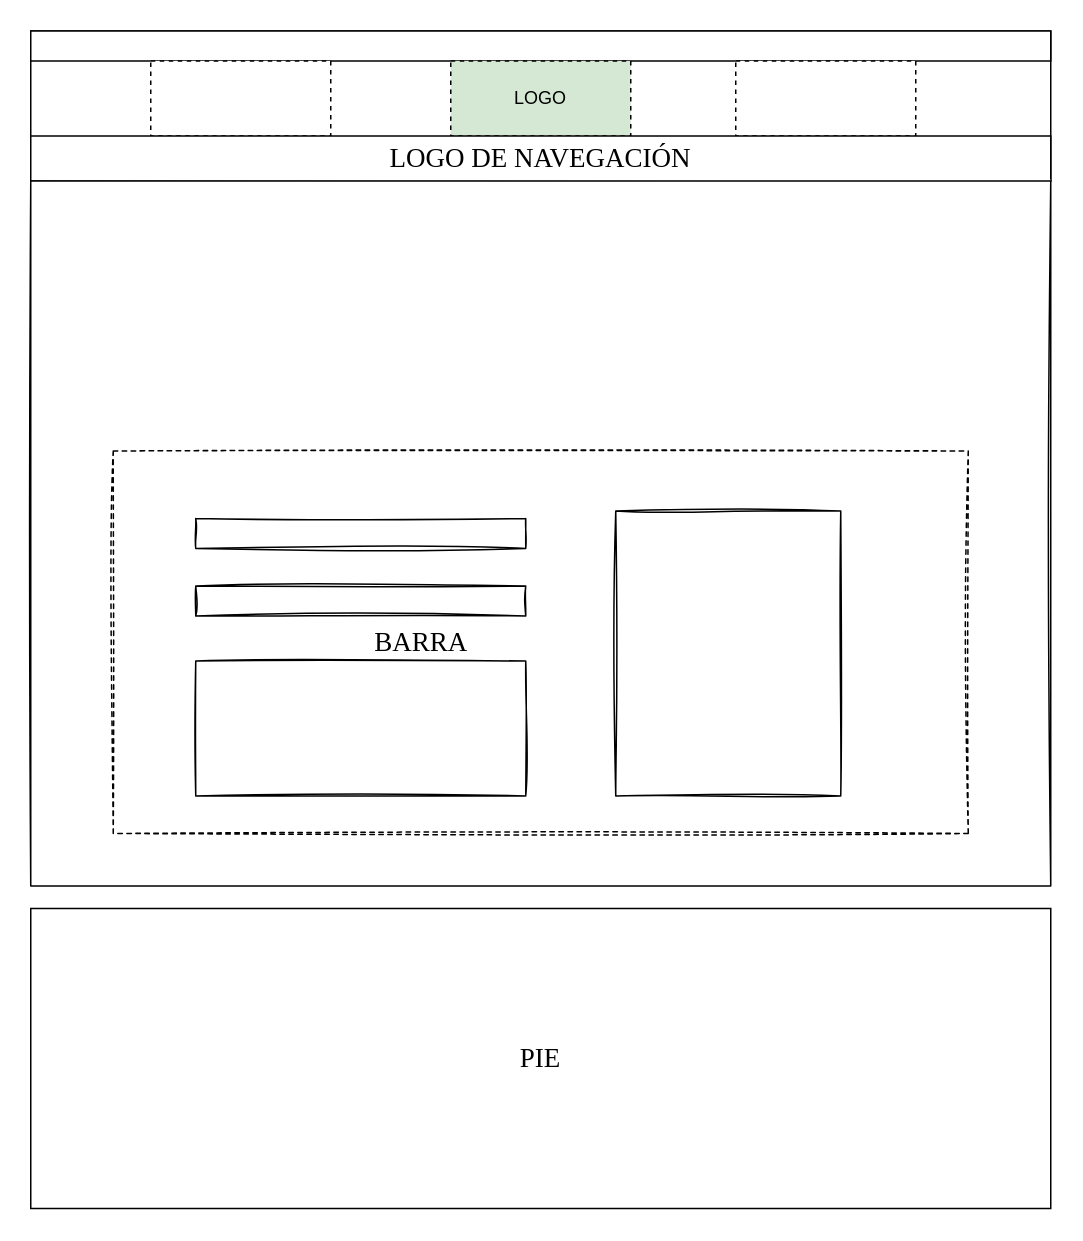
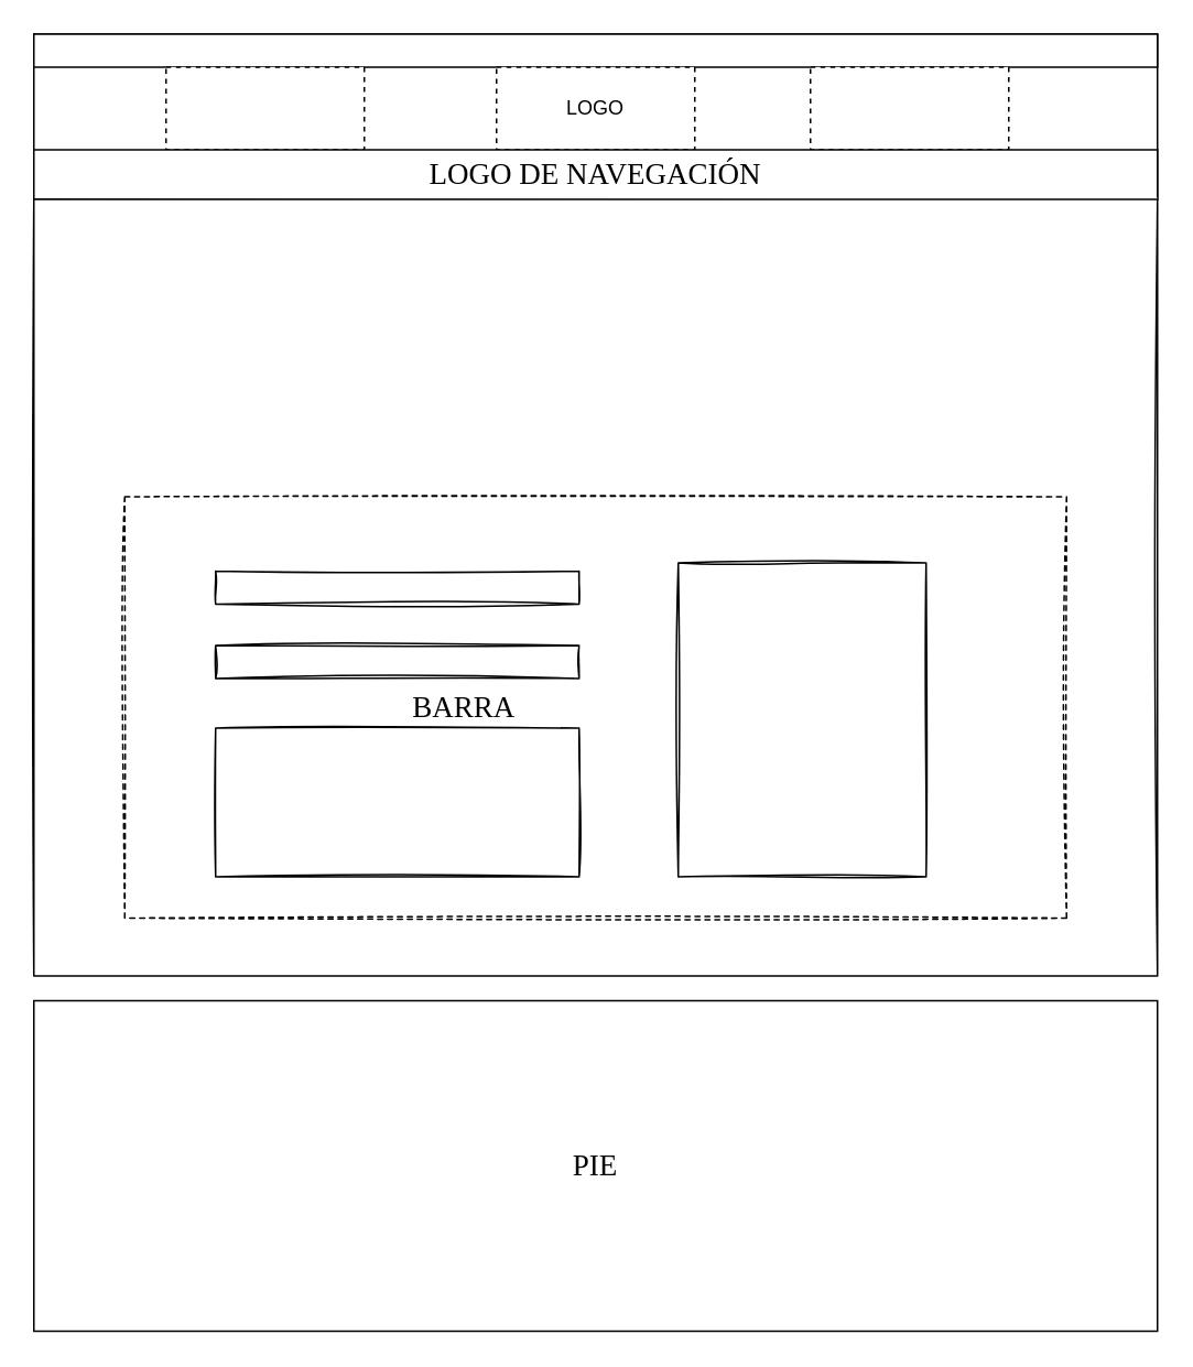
  <mxCell id="0" />
  <mxCell id="1" parent="0" />
  <mxCell id="2" value="" style="whiteSpace=wrap;html=1;hachureGap=4;pointerEvents=0;fontFamily=Architects Daughter;fontSource=https%3A%2F%2Ffonts.googleapis.com%2Fcss%3Ffamily%3DArchitects%2BDaughter;fontSize=18;" parent="1" vertex="1"><mxGeometry x="20" y="20" width="680" height="100" as="geometry" /></mxCell>
  <mxCell id="3" value="" style="rounded=0;whiteSpace=wrap;html=1;hachureGap=4;pointerEvents=0;fontFamily=Architects Daughter;fontSource=https%3A%2F%2Ffonts.googleapis.com%2Fcss%3Ffamily%3DArchitects%2BDaughter;fontSize=18;" parent="1" vertex="1"><mxGeometry x="20" y="20" width="680" height="20" as="geometry" /></mxCell>
  <mxCell id="4" value="" style="rounded=0;whiteSpace=wrap;html=1;shadow=0;dashed=1;" parent="1" vertex="1"><mxGeometry x="100" y="40" width="120" height="50" as="geometry" /></mxCell>
- <mxCell id="5" value="LOGO" style="rounded=0;whiteSpace=wrap;html=1;shadow=0;dashed=1;fillColor=#d5e8d4;" parent="1" vertex="1"><mxGeometry x="300" y="40" width="120" height="50" as="geometry" /></mxCell>
+ <mxCell id="5" value="LOGO" style="rounded=0;whiteSpace=wrap;html=1;shadow=0;dashed=1;" parent="1" vertex="1"><mxGeometry x="300" y="40" width="120" height="50" as="geometry" /></mxCell>
  <mxCell id="6" value="" style="rounded=0;whiteSpace=wrap;html=1;shadow=0;dashed=1;" parent="1" vertex="1"><mxGeometry x="490" y="40" width="120" height="50" as="geometry" /></mxCell>
  <mxCell id="7" value="LOGO DE NAVEGACIÓN" style="rounded=0;whiteSpace=wrap;html=1;hachureGap=4;pointerEvents=0;fontFamily=Architects Daughter;fontSource=https%3A%2F%2Ffonts.googleapis.com%2Fcss%3Ffamily%3DArchitects%2BDaughter;fontSize=18;" parent="1" vertex="1"><mxGeometry x="20" y="90" width="680" height="30" as="geometry" /></mxCell>
  <mxCell id="8" value="" style="rounded=0;whiteSpace=wrap;html=1;sketch=1;hachureGap=4;pointerEvents=0;fontFamily=Architects Daughter;fontSource=https%3A%2F%2Ffonts.googleapis.com%2Fcss%3Ffamily%3DArchitects%2BDaughter;fontSize=18;" parent="1" vertex="1"><mxGeometry x="20" y="120" width="680" height="470" as="geometry" /></mxCell>
  <mxCell id="9" value="PIE" style="rounded=0;whiteSpace=wrap;html=1;sketch=0;hachureGap=4;pointerEvents=0;fontFamily=Architects Daughter;fontSource=https%3A%2F%2Ffonts.googleapis.com%2Fcss%3Ffamily%3DArchitects%2BDaughter;fontSize=18;" parent="1" vertex="1"><mxGeometry x="20" y="605" width="680" height="200" as="geometry" /></mxCell>
  <mxCell id="10" value="" style="rounded=0;whiteSpace=wrap;html=1;sketch=1;hachureGap=4;pointerEvents=0;fontFamily=Architects Daughter;fontSource=https%3A%2F%2Ffonts.googleapis.com%2Fcss%3Ffamily%3DArchitects%2BDaughter;fontSize=18;" vertex="1" parent="1"><mxGeometry x="130" y="480" width="220" height="20" as="geometry" /></mxCell>
  <mxCell id="11" value="" style="rounded=0;whiteSpace=wrap;html=1;sketch=1;hachureGap=4;pointerEvents=0;fontFamily=Architects Daughter;fontSource=https%3A%2F%2Ffonts.googleapis.com%2Fcss%3Ffamily%3DArchitects%2BDaughter;fontSize=18;dashed=1;" vertex="1" parent="1"><mxGeometry x="75" y="300" width="570" height="255" as="geometry" /></mxCell>
  <mxCell id="12" value="" style="rounded=0;whiteSpace=wrap;html=1;sketch=1;hachureGap=4;pointerEvents=0;fontFamily=Architects Daughter;fontSource=https%3A%2F%2Ffonts.googleapis.com%2Fcss%3Ffamily%3DArchitects%2BDaughter;fontSize=18;" vertex="1" parent="1"><mxGeometry x="130" y="345" width="220" height="20" as="geometry" /></mxCell>
  <mxCell id="13" value="" style="rounded=0;whiteSpace=wrap;html=1;sketch=1;hachureGap=4;pointerEvents=0;fontFamily=Architects Daughter;fontSource=https%3A%2F%2Ffonts.googleapis.com%2Fcss%3Ffamily%3DArchitects%2BDaughter;fontSize=18;" vertex="1" parent="1"><mxGeometry x="130" y="390" width="220" height="20" as="geometry" /></mxCell>
  <mxCell id="14" value="" style="rounded=0;whiteSpace=wrap;html=1;sketch=1;hachureGap=4;pointerEvents=0;fontFamily=Architects Daughter;fontSource=https%3A%2F%2Ffonts.googleapis.com%2Fcss%3Ffamily%3DArchitects%2BDaughter;fontSize=18;" vertex="1" parent="1"><mxGeometry x="130" y="440" width="220" height="90" as="geometry" /></mxCell>
  <mxCell id="15" value="" style="rounded=0;whiteSpace=wrap;html=1;sketch=1;hachureGap=4;pointerEvents=0;fontFamily=Architects Daughter;fontSource=https%3A%2F%2Ffonts.googleapis.com%2Fcss%3Ffamily%3DArchitects%2BDaughter;fontSize=18;" vertex="1" parent="1"><mxGeometry x="410" y="340" width="150" height="190" as="geometry" /></mxCell>
  <mxCell id="16" value="BARRA" style="text;html=1;align=center;verticalAlign=middle;resizable=0;points=[];autosize=1;strokeColor=none;sketch=1;hachureGap=4;pointerEvents=0;fontFamily=Architects Daughter;fontSource=https%3A%2F%2Ffonts.googleapis.com%2Fcss%3Ffamily%3DArchitects%2BDaughter;fontSize=18;" vertex="1" parent="1"><mxGeometry x="225" y="412.5" width="110" height="30" as="geometry" /></mxCell>
